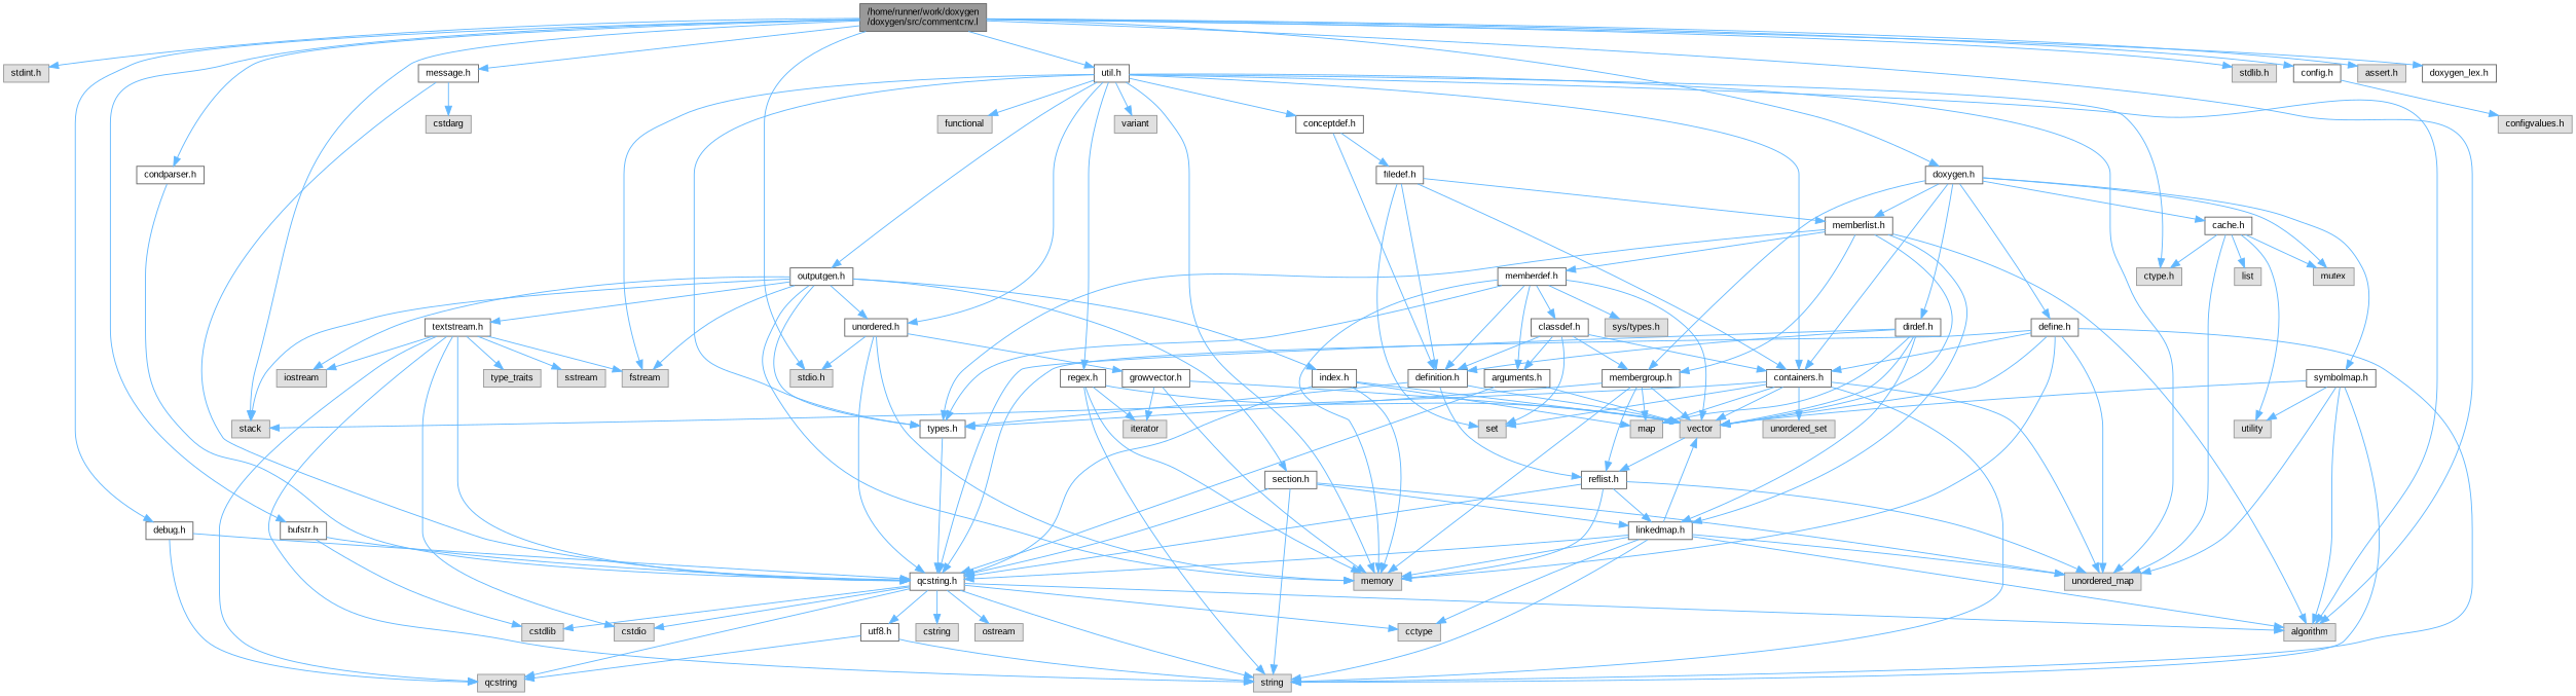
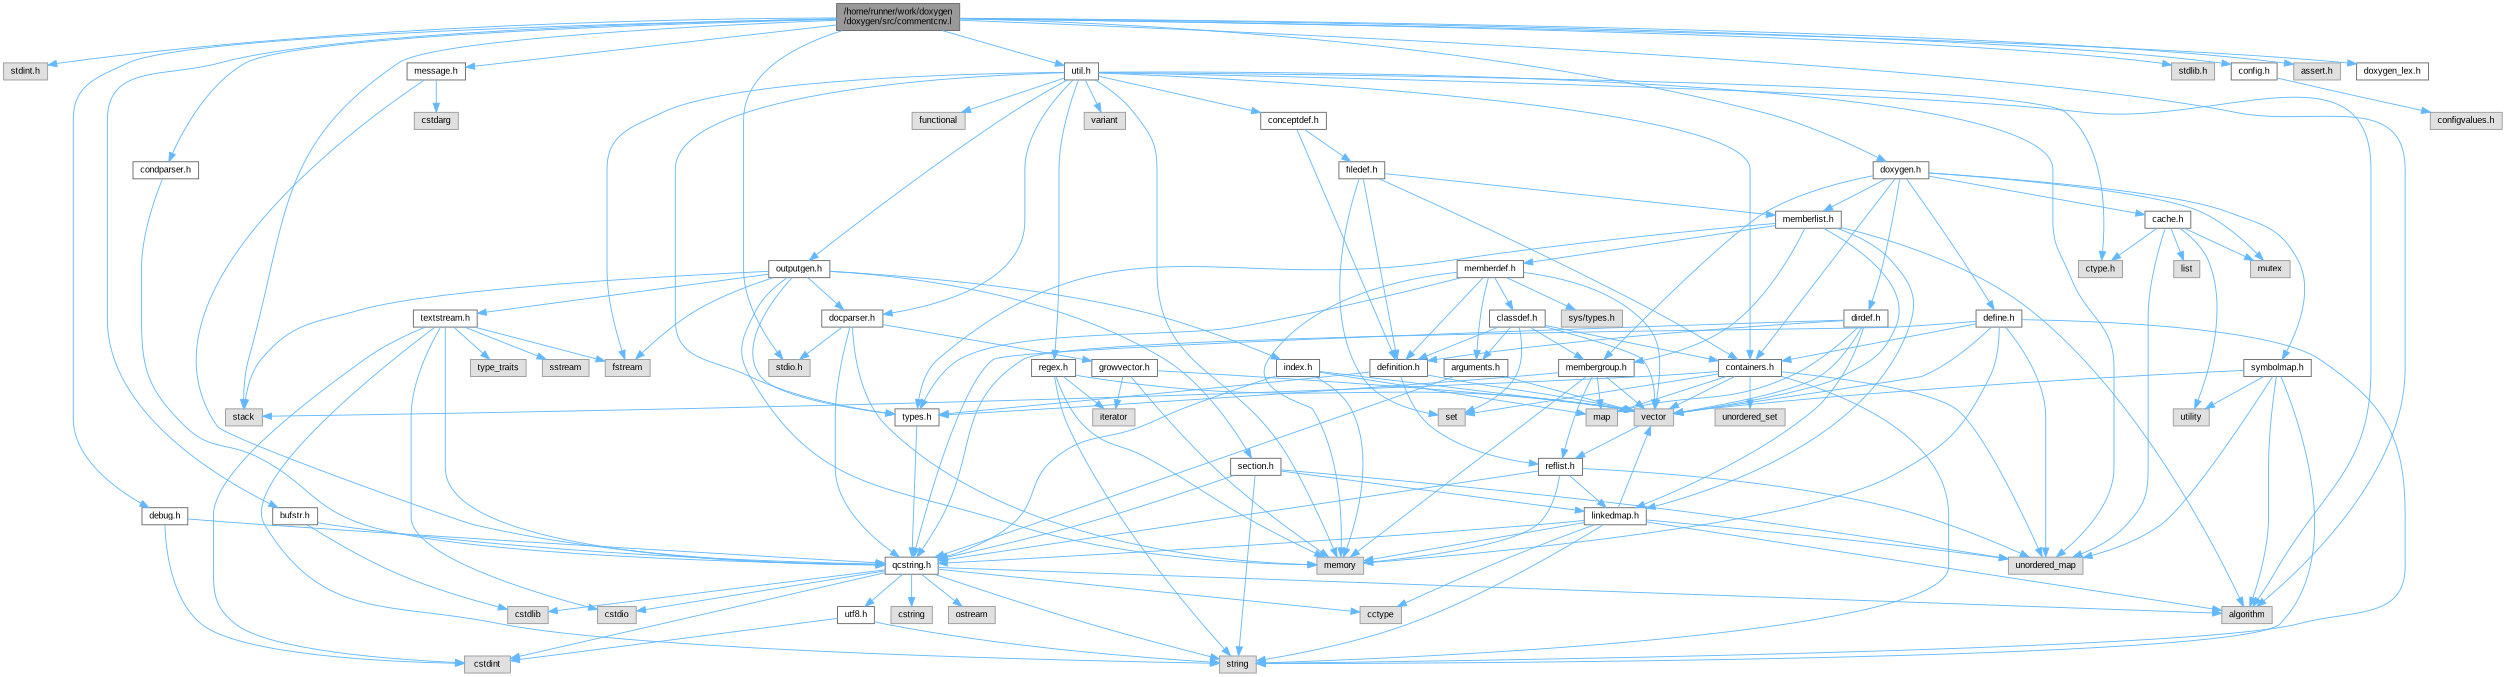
  digraph {
    fontname="Liberation Sans"
    node [color=grey60 fillcolor="#E0E0E0" fontname="Liberation Sans" fontsize=10 shape=box style=filled]
    edge [color=steelblue1 fontname="Liberation Sans" fontsize=10 labelfontname=Helvetica labelfontsize=10 style=solid]
    n1 [color=gray40 fillcolor=grey60 fontcolor=black height=0.2 label="/home/runner/work/doxygen\l/doxygen/src/commentcnv.l" width=0.4]
    n2 [height=0.2 label="stdint.h" width=0.4]
    n3 [height=0.2 label="stdio.h" width=0.4]
    n4 [height=0.2 label="stdlib.h" width=0.4]
    n5 [height=0.2 label=stack width=0.4]
    n6 [height=0.2 label=algorithm width=0.4]
    n7 [color=grey40 fillcolor=white height=0.2 label="bufstr.h" width=0.4]
    n8 [color=grey40 fillcolor=white height=0.2 label="debug.h" width=0.4]
    n9 [color=grey40 fillcolor=white height=0.2 label="message.h" width=0.4]
    n10 [color=grey40 fillcolor=white height=0.2 label="config.h" width=0.4]
    n11 [color=grey40 fillcolor=white height=0.2 label="doxygen.h" width=0.4]
    n12 [color=grey40 fillcolor=white height=0.2 label="util.h" width=0.4]
    n13 [color=grey40 fillcolor=white height=0.2 label="condparser.h" width=0.4]
    n14 [height=0.2 label="assert.h" width=0.4]
    n15 [color=grey40 fillcolor=white height=0.2 label="doxygen_lex.h" width=0.4]
    n16 [height=0.2 label=cstdlib width=0.4]
    n17 [color=grey40 fillcolor=white height=0.2 label="qcstring.h" width=0.4]
-   n18 [height=0.2 label=qcstring width=0.4]
+   n18 [height=0.2 label=cstdint width=0.4]
    n19 [height=0.2 label=cstdarg width=0.4]
    n20 [height=0.2 label="configvalues.h" width=0.4]
    n21 [height=0.2 label=mutex width=0.4]
    n22 [color=grey40 fillcolor=white height=0.2 label="containers.h" width=0.4]
    n23 [color=grey40 fillcolor=white height=0.2 label="membergroup.h" width=0.4]
    n24 [color=grey40 fillcolor=white height=0.2 label="dirdef.h" width=0.4]
    n25 [color=grey40 fillcolor=white height=0.2 label="memberlist.h" width=0.4]
    n26 [color=grey40 fillcolor=white height=0.2 label="define.h" width=0.4]
    n27 [color=grey40 fillcolor=white height=0.2 label="cache.h" width=0.4]
    n28 [color=grey40 fillcolor=white height=0.2 label="symbolmap.h" width=0.4]
    n29 [height=0.2 label=unordered_map width=0.4]
    n30 [height=0.2 label=memory width=0.4]
    n31 [color=grey40 fillcolor=white height=0.2 label="types.h" width=0.4]
    n32 [height=0.2 label="ctype.h" width=0.4]
    n33 [height=0.2 label=functional width=0.4]
    n34 [height=0.2 label=fstream width=0.4]
    n35 [height=0.2 label=variant width=0.4]
-   n36 [color=grey40 fillcolor=white height=0.2 label="unordered.h" width=0.4]
+   n36 [color=grey40 fillcolor=white height=0.2 label="docparser.h" width=0.4]
    n37 [color=grey40 fillcolor=white height=0.2 label="outputgen.h" width=0.4]
    n38 [color=grey40 fillcolor=white height=0.2 label="regex.h" width=0.4]
    n39 [color=grey40 fillcolor=white height=0.2 label="conceptdef.h" width=0.4]
    n40 [height=0.2 label=string width=0.4]
    n41 [height=0.2 label=cctype width=0.4]
    n42 [height=0.2 label=cstring width=0.4]
    n43 [height=0.2 label=cstdio width=0.4]
    n44 [height=0.2 label=ostream width=0.4]
    n45 [color=grey40 fillcolor=white height=0.2 label="utf8.h" width=0.4]
    n46 [height=0.2 label=vector width=0.4]
    n47 [height=0.2 label=set width=0.4]
    n48 [height=0.2 label=map width=0.4]
    n49 [height=0.2 label=unordered_set width=0.4]
    n50 [color=grey40 fillcolor=white height=0.2 label="reflist.h" width=0.4]
    n51 [color=grey40 fillcolor=white height=0.2 label="linkedmap.h" width=0.4]
    n52 [color=grey40 fillcolor=white height=0.2 label="definition.h" width=0.4]
    n53 [color=grey40 fillcolor=white height=0.2 label="memberdef.h" width=0.4]
    n54 [height=0.2 label=list width=0.4]
    n55 [height=0.2 label=utility width=0.4]
    n56 [height=0.2 label="sys/types.h" width=0.4]
    n57 [color=grey40 fillcolor=white height=0.2 label="arguments.h" width=0.4]
    n58 [color=grey40 fillcolor=white height=0.2 label="classdef.h" width=0.4]
    n59 [color=grey40 fillcolor=white height=0.2 label="growvector.h" width=0.4]
-   n60 [height=0.2 label=iostream width=0.4]
    n61 [color=grey40 fillcolor=white height=0.2 label="index.h" width=0.4]
    n62 [color=grey40 fillcolor=white height=0.2 label="section.h" width=0.4]
    n63 [color=grey40 fillcolor=white height=0.2 label="textstream.h" width=0.4]
    n64 [height=0.2 label=iterator width=0.4]
    n65 [color=grey40 fillcolor=white height=0.2 label="filedef.h" width=0.4]
    n66 [height=0.2 label=sstream width=0.4]
    n67 [height=0.2 label=type_traits width=0.4]
    n1 -> n2
    n1 -> n3
    n1 -> n4
    n1 -> n5
    n1 -> n6
    n1 -> n7
    n1 -> n8
    n1 -> n9
    n1 -> n10
    n1 -> n11
    n1 -> n12
    n1 -> n13
    n1 -> n14
    n1 -> n15
    n7 -> n16
    n7 -> n17
    n8 -> n17
    n8 -> n18
    n9 -> n17
    n9 -> n19
    n10 -> n20
    n11 -> n21
    n11 -> n22
    n11 -> n23
    n11 -> n24
    n11 -> n25
    n11 -> n26
    n11 -> n27
    n11 -> n28
    n12 -> n6
    n12 -> n22
    n12 -> n29
    n12 -> n30
    n12 -> n31
    n12 -> n32
    n12 -> n33
    n12 -> n34
    n12 -> n35
    n12 -> n36
    n12 -> n37
    n12 -> n38
    n12 -> n39
    n13 -> n17
    n17 -> n6
    n17 -> n16
    n17 -> n18
    n17 -> n40
    n17 -> n41
    n17 -> n42
    n17 -> n43
    n17 -> n44
    n17 -> n45
    n22 -> n5
    n22 -> n29
    n22 -> n40
    n22 -> n46
    n22 -> n47
    n22 -> n48
    n22 -> n49
    n23 -> n30
    n23 -> n31
    n23 -> n46
    n23 -> n48
    n23 -> n50
    n24 -> n17
    n24 -> n46
    n24 -> n48
    n24 -> n51
    n24 -> n52
    n25 -> n6
    n25 -> n23
    n25 -> n31
    n25 -> n46
    n25 -> n51
    n25 -> n53
    n26 -> n17
    n26 -> n22
    n26 -> n29
    n26 -> n30
    n26 -> n40
    n26 -> n46
    n27 -> n21
    n27 -> n29
    n27 -> n32
    n27 -> n54
    n27 -> n55
    n28 -> n6
    n28 -> n29
    n28 -> n40
    n28 -> n46
    n28 -> n55
    n31 -> n17
    n36 -> n3
    n36 -> n17
    n36 -> n30
    n36 -> n59
    n37 -> n5
    n37 -> n30
    n37 -> n31
    n37 -> n34
    n37 -> n36
-   n37 -> n60
    n37 -> n61
    n37 -> n62
    n37 -> n63
    n38 -> n30
    n38 -> n40
    n38 -> n46
    n38 -> n64
    n39 -> n52
    n39 -> n65
    n45 -> n18
    n45 -> n40
    n46 -> n50
    n50 -> n17
    n50 -> n29
    n50 -> n30
    n50 -> n51
    n51 -> n6
    n51 -> n17
    n51 -> n29
    n51 -> n30
    n51 -> n40
    n51 -> n41
    n51 -> n46
    n52 -> n31
    n52 -> n46
    n52 -> n50
    n53 -> n30
    n53 -> n31
    n53 -> n46
    n53 -> n52
    n53 -> n56
    n53 -> n57
    n53 -> n58
    n57 -> n17
    n57 -> n46
    n58 -> n22
    n58 -> n23
+   n58 -> n46
    n58 -> n47
    n58 -> n52
    n58 -> n57
    n59 -> n30
    n59 -> n46
    n59 -> n64
    n61 -> n17
    n61 -> n30
    n61 -> n46
    n61 -> n48
    n62 -> n17
    n62 -> n29
    n62 -> n40
    n62 -> n51
    n63 -> n17
    n63 -> n18
    n63 -> n34
    n63 -> n40
    n63 -> n43
-   n63 -> n60
    n63 -> n66
    n63 -> n67
    n65 -> n22
    n65 -> n25
    n65 -> n47
    n65 -> n52
  }
